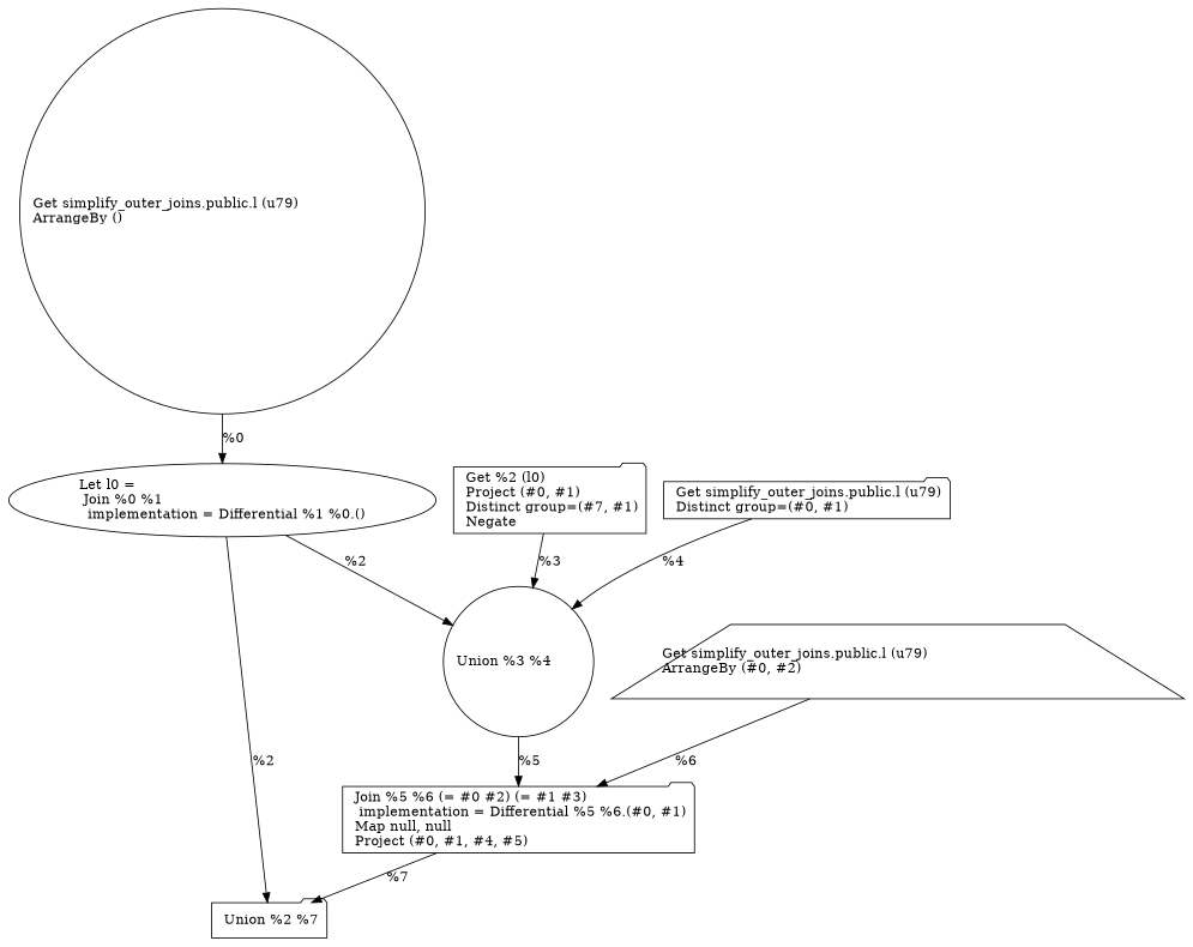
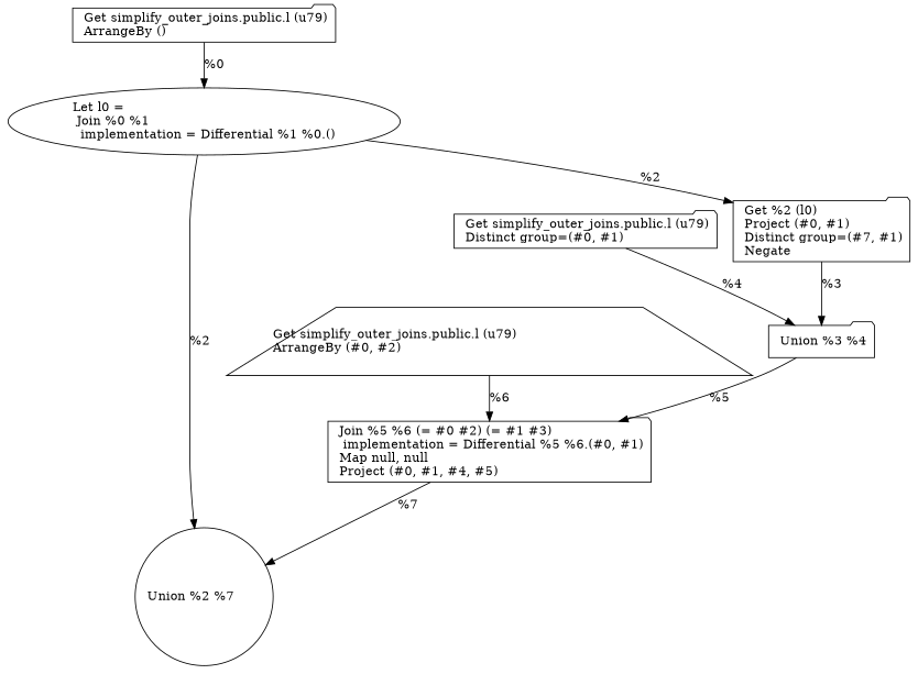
  digraph {
    node [shape=folder]
-   n1 [label=" Get simplify_outer_joins.public.l (u79)\l ArrangeBy ()\l" shape=circle]
+   n1 [label=" Get simplify_outer_joins.public.l (u79)\l ArrangeBy ()\l"]
    n2 [label="Let l0 =\l Join %0 %1\l  implementation = Differential %1 %0.()\l" shape=ellipse]
    n3 [label=" Get %2 (l0)\l Project (#0, #1)\l Distinct group=(#7, #1)\l Negate\l"]
-   n4 [label=" Union %2 %7\l"]
-   n5 [label=" Union %3 %4\l" shape=circle]
+   n4 [label=" Union %2 %7\l" shape=circle]
+   n5 [label=" Union %3 %4\l"]
    n6 [label=" Join %5 %6 (= #0 #2) (= #1 #3)\l  implementation = Differential %5 %6.(#0, #1)\l Map null, null\l Project (#0, #1, #4, #5)\l"]
    n7 [label=" Get simplify_outer_joins.public.l (u79)\l Distinct group=(#0, #1)\l"]
    n8 [label=" Get simplify_outer_joins.public.l (u79)\l ArrangeBy (#0, #2)\l" shape=trapezium]
    n1 -> n2 [label="%0\l"]
-   n2 -> n5 [label="%2\l"]
+   n2 -> n3 [label="%2\l"]
    n2 -> n4 [label="%2\l"]
    n3 -> n5 [label="%3\l"]
    n5 -> n6 [label="%5\l"]
    n6 -> n4 [label="%7\l"]
    n7 -> n5 [label="%4\l"]
    n8 -> n6 [label="%6\l"]
  }
